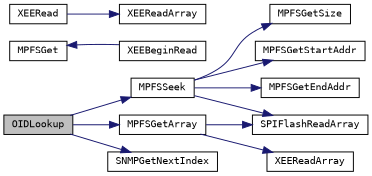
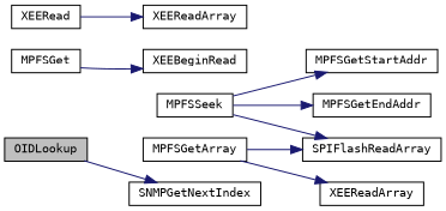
  digraph {
    fontname="DejaVu Sans Mono"
    rankdir=LR
    node [color=black fillcolor=white fontname="DejaVu Sans Mono" fontsize=10 shape=record style=filled]
    edge [color=midnightblue fontname="DejaVu Sans Mono" fontsize=10 labelfontname=Helvetica labelfontsize=10 style=solid]
    n1 [fillcolor=grey75 fontcolor=black height=0.2 label=OIDLookup width=0.4]
    n2 [height=0.2 label=MPFSSeek width=0.4]
    n3 [height=0.2 label=MPFSGetArray width=0.4]
    n4 [height=0.2 label=SNMPGetNextIndex width=0.4]
-   n5 [height=0.2 label=MPFSGetSize width=0.4]
    n6 [height=0.2 label=MPFSGetStartAddr width=0.4]
    n7 [height=0.2 label=MPFSGetEndAddr width=0.4]
    n8 [height=0.2 label=SPIFlashReadArray width=0.4]
    n9 [height=0.2 label=MPFSGet width=0.4]
    n10 [height=0.2 label=XEEBeginRead width=0.4]
    n11 [height=0.2 label=XEEReadArray width=0.4]
    n12 [height=0.2 label=XEERead width=0.4]
    n13 [height=0.2 label=XEEReadArray width=0.4]
-   n1 -> n2
-   n1 -> n3
    n1 -> n4
-   n2 -> n5
    n2 -> n6
    n2 -> n7
    n2 -> n8
    n3 -> n8
    n3 -> n11
-   n10 -> n9
+   n9 -> n10
    n12 -> n13
  }
